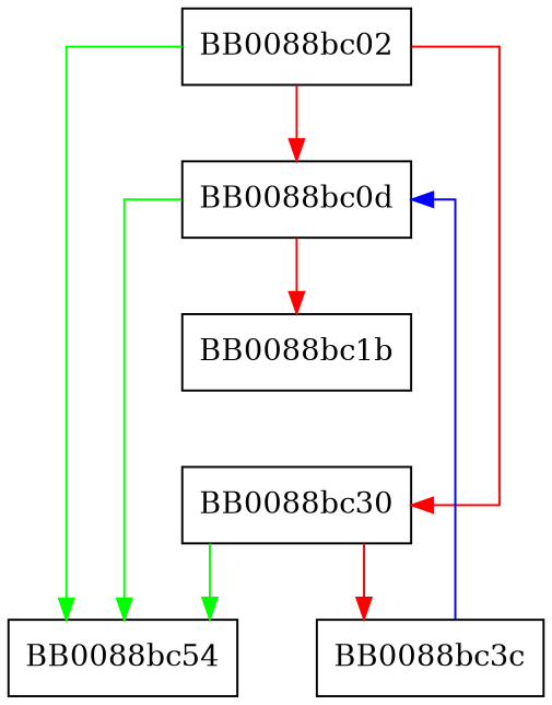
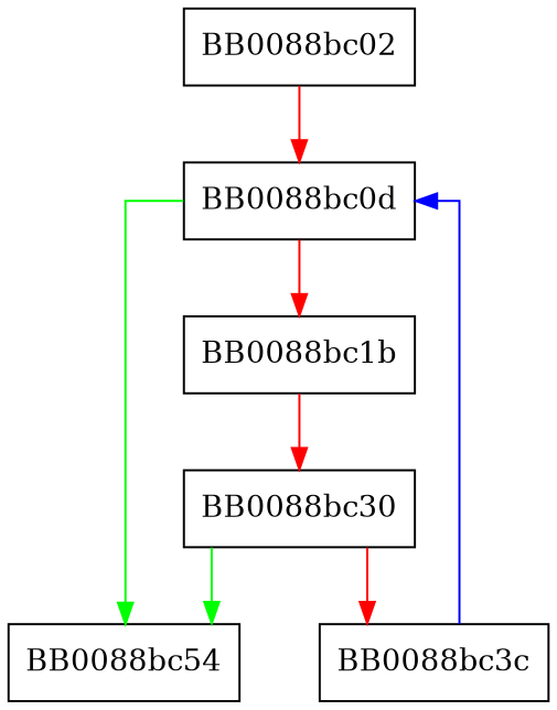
  digraph {
    fontname="DejaVu Serif"
    splines=ortho
    node [fontname="DejaVu Serif" shape=box]
    edge [color=red fontname="DejaVu Serif"]
    BB0088bc02
    BB0088bc54
    BB0088bc0d
    BB0088bc1b
    BB0088bc30
    BB0088bc3c
-   BB0088bc02 -> BB0088bc54 [color=green]
    BB0088bc02 -> BB0088bc0d
    BB0088bc0d -> BB0088bc54 [color=green]
    BB0088bc0d -> BB0088bc1b
-   BB0088bc02 -> BB0088bc30
+   BB0088bc1b -> BB0088bc30
    BB0088bc30 -> BB0088bc54 [color=green]
    BB0088bc30 -> BB0088bc3c
    BB0088bc3c -> BB0088bc0d [color=blue]
  }
